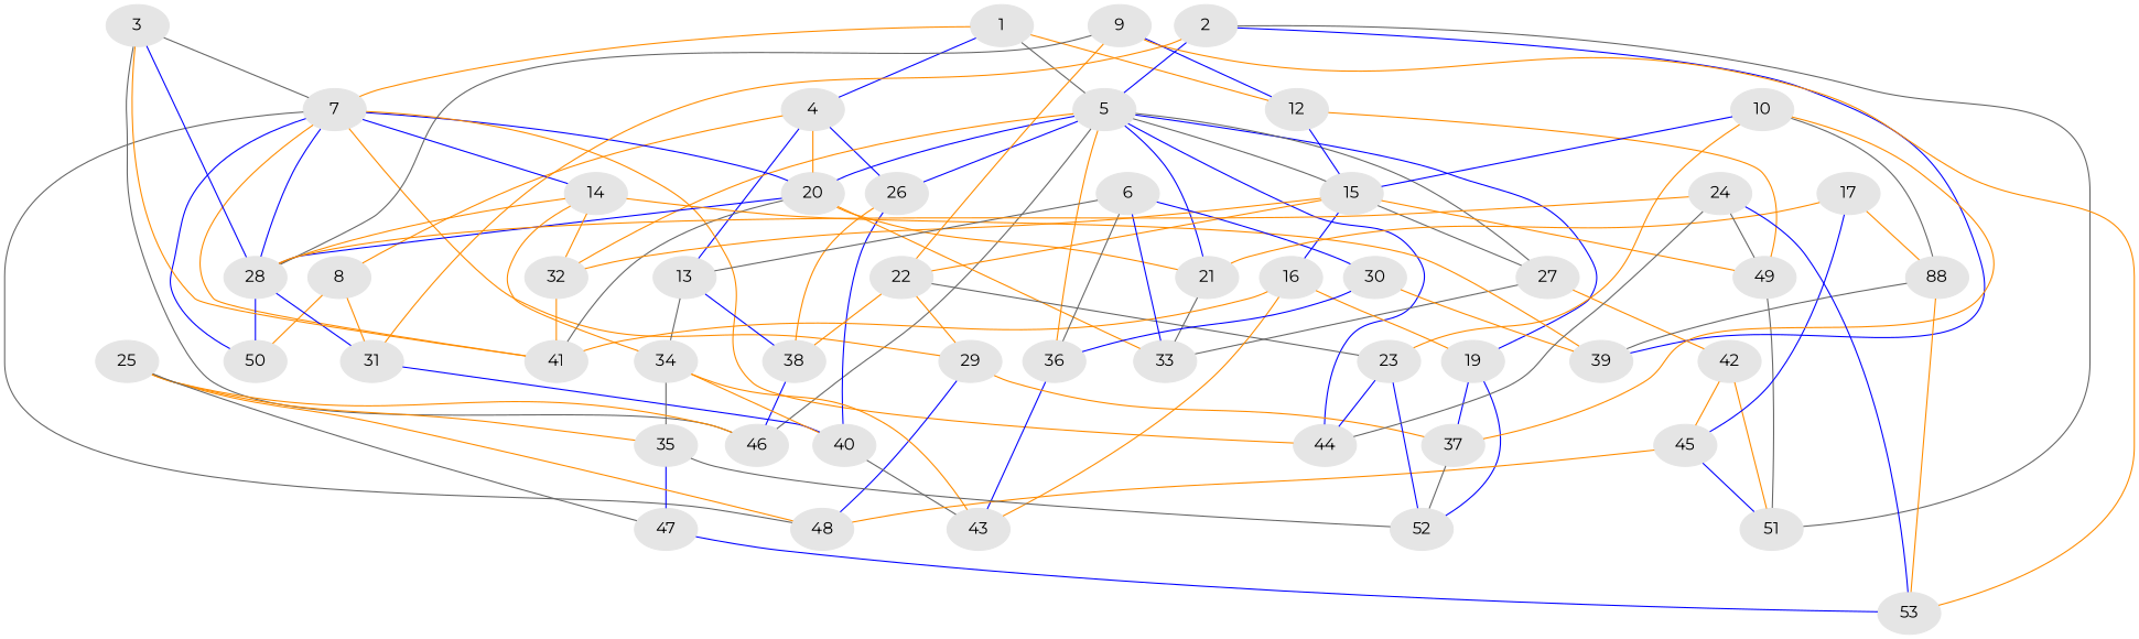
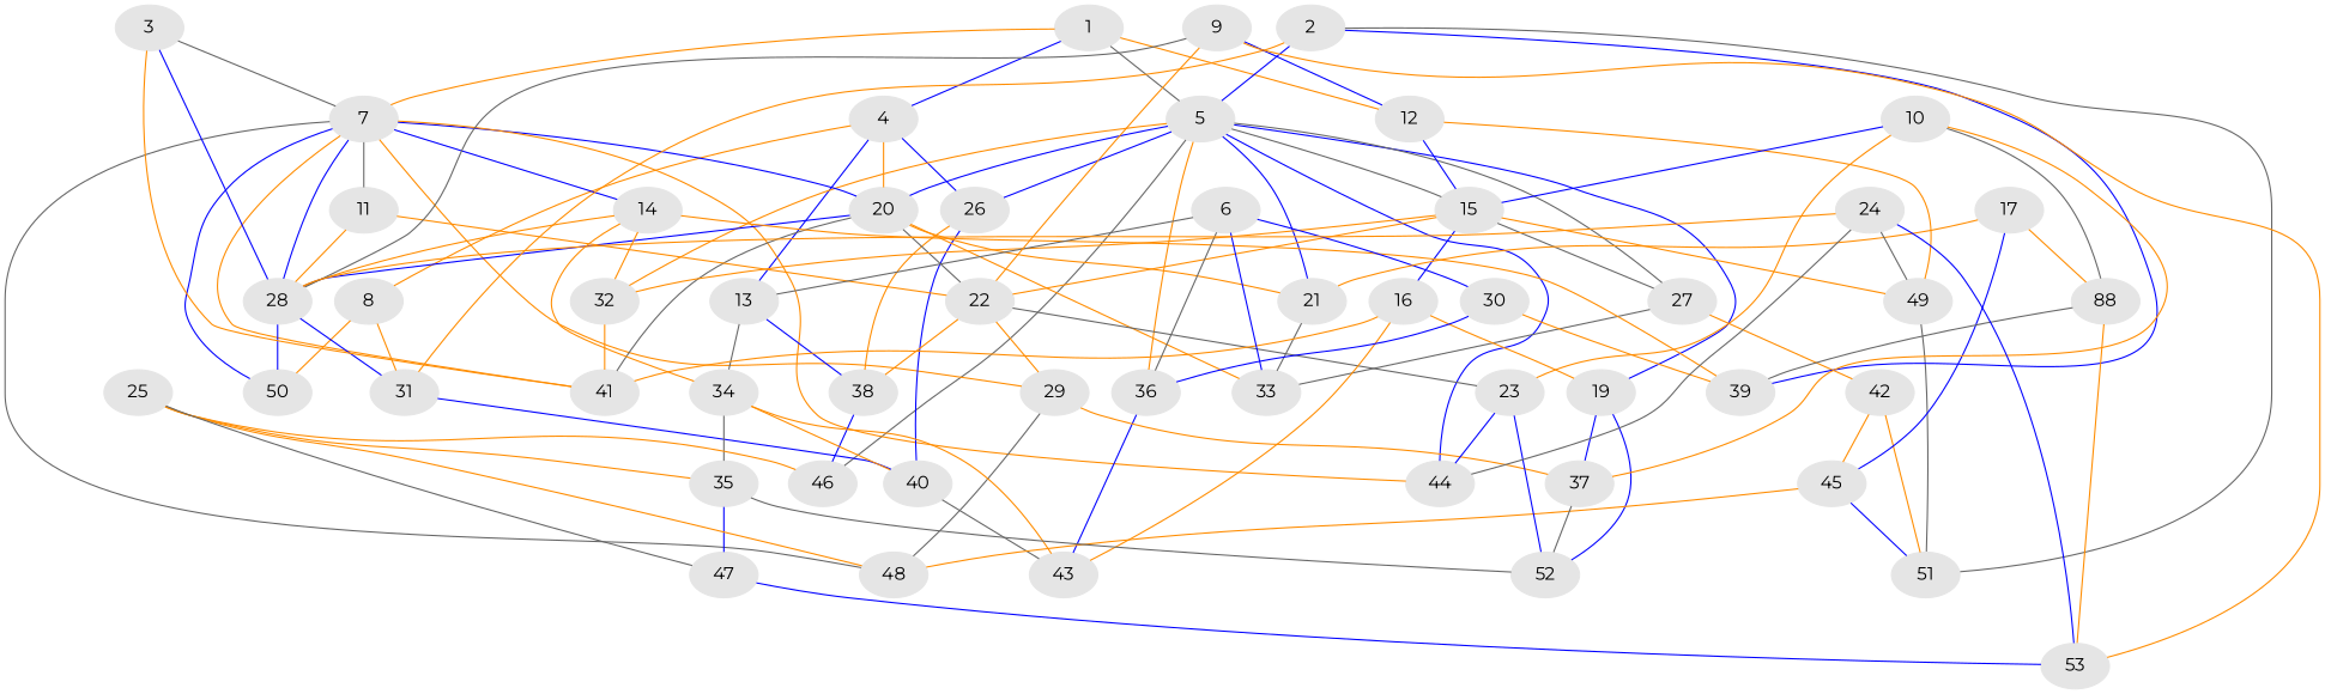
  graph {
    fontname=Montserrat
    node [color=gray90 fontname=Montserrat style=filled]
    edge [color=darkorange fontname=Montserrat weight=1.0]
    1
    4
    5
    7
    12
    8
    13
    26
    20
    46
    15
    19
    21
    27
    32
    36
    44
    28
+   11
    14
    29
    41
    48
    50
    49
    2
    31
    39
    51
    40
    3
    42
    45
    38
    34
    22
    16
    37
    52
    33
    43
    6
    30
    17
    n45 [label=88]
    9
    53
    23
    10
    35
    24
    25
    47
    1 -- 4 [color=blue]
    1 -- 5 [color=gray40]
    1 -- 7
    1 -- 12
    4 -- 8
    4 -- 13 [color=blue]
    4 -- 26 [color=blue]
    4 -- 20
    5 -- 26 [color=blue]
    5 -- 20 [color=blue]
    5 -- 46 [color=gray40]
    5 -- 15 [color=gray40]
    5 -- 19 [color=blue]
    5 -- 21 [color=blue]
    5 -- 27 [color=gray40]
    5 -- 32
    5 -- 36
    5 -- 44 [color=blue]
    7 -- 20 [color=blue]
    7 -- 44
    7 -- 28 [color=blue]
+   7 -- 11 [color=gray40]
    7 -- 14 [color=blue]
    7 -- 29
    7 -- 41
    7 -- 48 [color=gray40]
    7 -- 50 [color=blue]
    12 -- 15 [color=blue]
    12 -- 49
    8 -- 50
    8 -- 31
    13 -- 38 [color=blue]
    13 -- 34 [color=gray40]
    26 -- 40 [color=blue]
    26 -- 38
    20 -- 21
    20 -- 28 [color=blue]
    20 -- 41 [color=gray40]
+   20 -- 22 [color=gray40]
    20 -- 33
    15 -- 27 [color=gray40]
    15 -- 32
    15 -- 49
    15 -- 22 [weight=2.0]
    15 -- 16 [color=blue]
    19 -- 37 [color=blue]
    19 -- 52 [color=blue]
    21 -- 33 [color=gray40]
    27 -- 42
    27 -- 33 [color=gray40]
    32 -- 41
    36 -- 43 [color=blue]
    28 -- 50 [color=blue weight=2.0]
    28 -- 31 [color=blue]
+   11 -- 28 [weight=2.0]
+   11 -- 22
    14 -- 32
    14 -- 28
    14 -- 39
    14 -- 34
-   29 -- 48 [color=blue]
+   29 -- 48 [color=gray40]
    29 -- 37
    49 -- 51 [color=gray40]
    2 -- 5 [color=blue]
    2 -- 31
    2 -- 39 [color=blue]
    2 -- 51 [color=gray40]
    31 -- 40 [color=blue]
    40 -- 43 [color=gray40]
    3 -- 7 [color=gray40]
-   3 -- 46 [color=gray40]
    3 -- 28 [color=blue]
    3 -- 41
    42 -- 51
    42 -- 45
    45 -- 48
    45 -- 51 [color=blue]
    38 -- 46 [color=blue]
    34 -- 40
    34 -- 43
    34 -- 35 [color=gray40]
    22 -- 29
    22 -- 38
    22 -- 23 [color=gray40]
    16 -- 19
    16 -- 41
    16 -- 43
    37 -- 52 [color=gray40]
    6 -- 13 [color=gray40]
    6 -- 36 [color=gray40]
    6 -- 33 [color=blue]
    6 -- 30 [color=blue]
    30 -- 36 [color=blue]
    30 -- 39
    17 -- 21
    17 -- 45 [color=blue]
    17 -- n45
    n45 -- 39 [color=gray40]
    n45 -- 53
    9 -- 12 [color=blue]
    9 -- 28 [color=gray40]
    9 -- 22
    9 -- 53
    23 -- 44 [color=blue]
    23 -- 52 [color=blue]
    10 -- 15 [color=blue]
    10 -- 37
    10 -- n45 [color=gray40]
    10 -- 23
    35 -- 52 [color=gray40]
    35 -- 47 [color=blue]
    24 -- 44 [color=gray40]
    24 -- 28
    24 -- 49 [color=gray40]
    24 -- 53 [color=blue]
    25 -- 46
    25 -- 48
    25 -- 35
    25 -- 47 [color=gray40]
    47 -- 53 [color=blue]
  }
